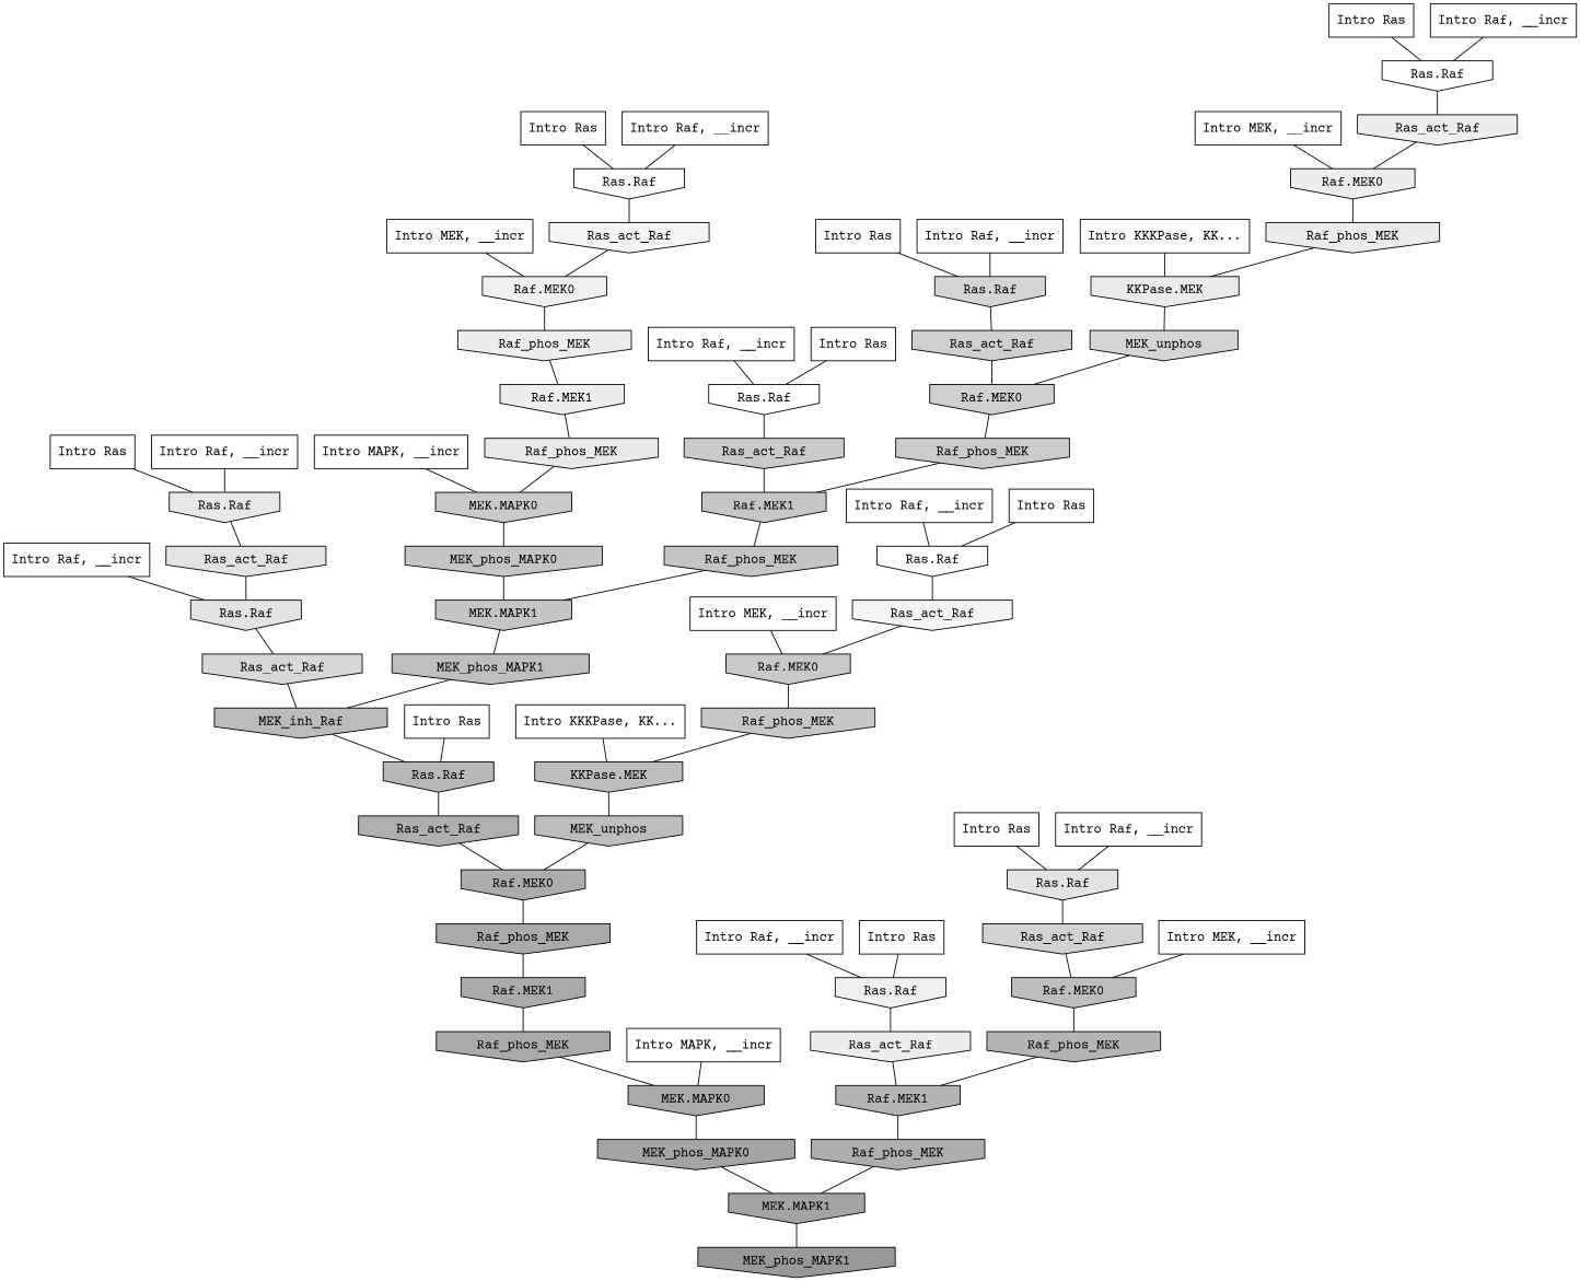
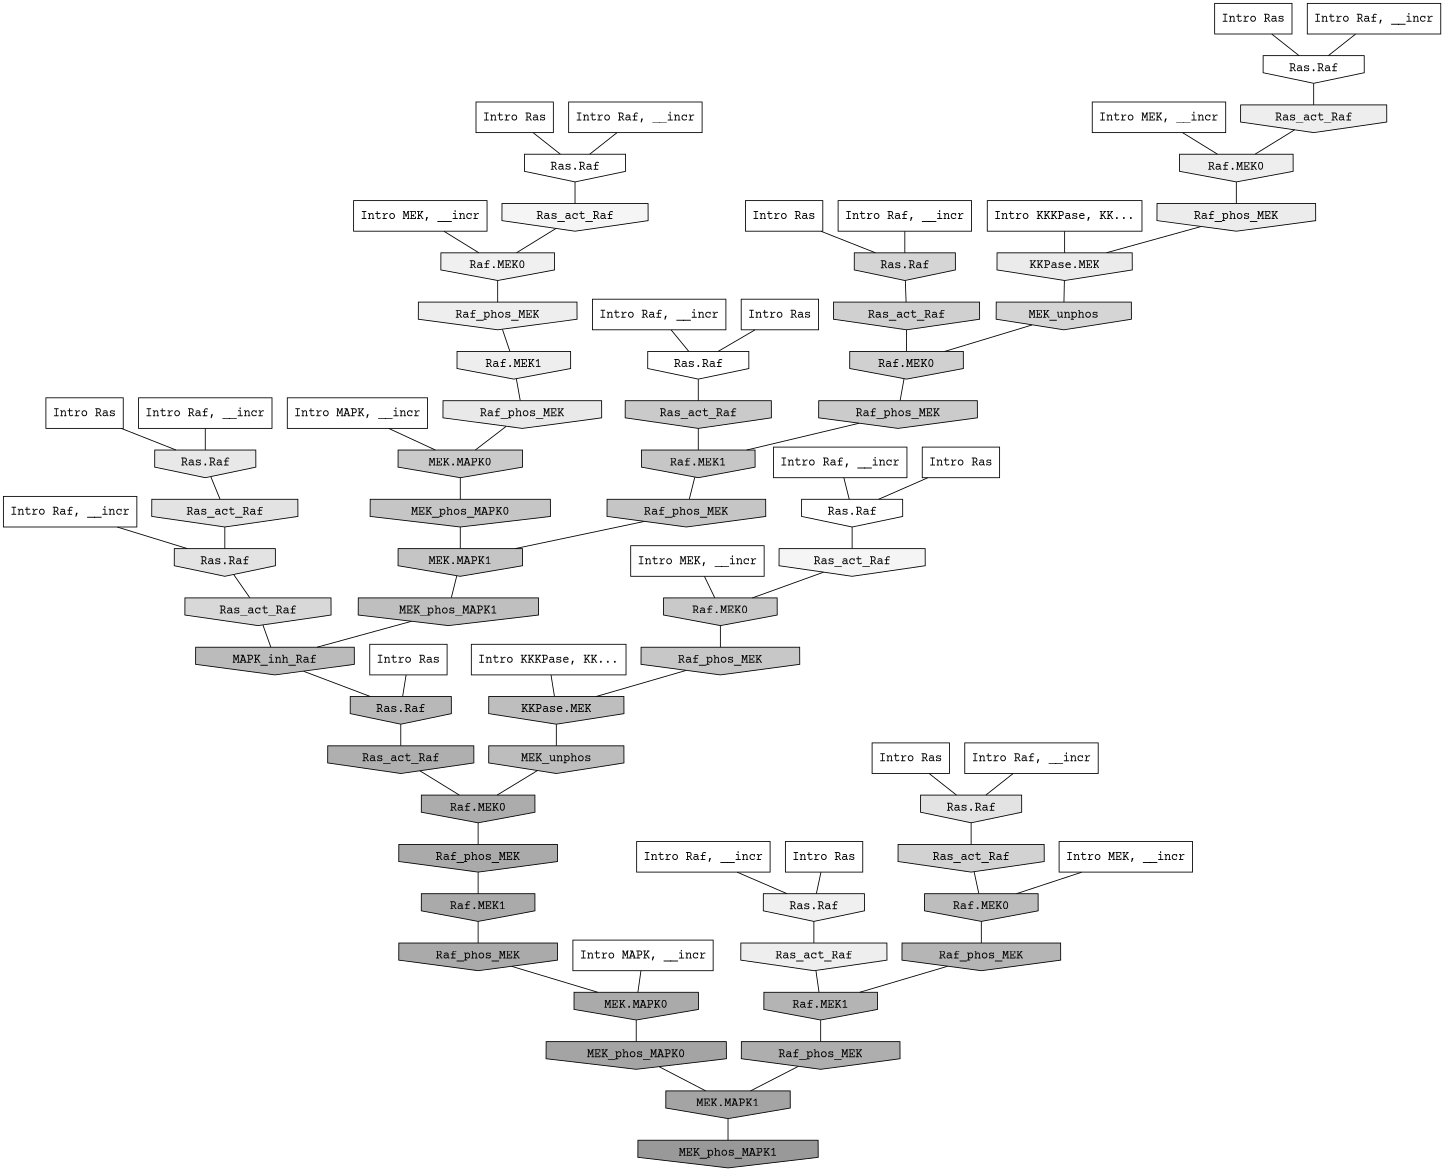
  digraph {
    rankdir=TB
    ranksep=0.30
    fontname="Courier Prime"
    node [fillcolor="0.000 0.000 1.000" fontname="Courier Prime" shape=invhouse style=filled]
    edge [color="0.000 0.000 0.000" dir=none fontname="Courier Prime"]
    n1 [label="Intro Ras" shape=rectangle]
    n2 [fillcolor="0.000 0.000 0.910" label="Ras.Raf"]
    n3 [label="Intro Ras" shape=rectangle]
    n4 [fillcolor="0.000 0.000 0.941" label="Ras.Raf"]
    n5 [label="Intro Ras" shape=rectangle]
    n6 [fillcolor="0.000 0.000 0.888" label="Ras.Raf"]
    n7 [label="Intro Ras" shape=rectangle]
    n8 [label="Ras.Raf"]
    n9 [label="Intro Ras" shape=rectangle]
    n10 [label="Ras.Raf"]
    n11 [label="Intro Ras" shape=rectangle]
    n12 [label="Ras.Raf"]
    n13 [label="Intro Ras" shape=rectangle]
    n14 [fillcolor="0.000 0.000 0.833" label="Ras.Raf"]
    n15 [label="Intro Ras" shape=rectangle]
    n16 [label="Ras.Raf"]
    n17 [label="Intro Ras" shape=rectangle]
    n18 [fillcolor="0.000 0.000 0.720" label="Ras.Raf"]
    n19 [label="Intro Raf, __incr" shape=rectangle]
    n20 [label="Intro Raf, __incr" shape=rectangle]
    n21 [label="Intro Raf, __incr" shape=rectangle]
    n22 [label="Intro Raf, __incr" shape=rectangle]
    n23 [label="Intro Raf, __incr" shape=rectangle]
    n24 [label="Intro Raf, __incr" shape=rectangle]
    n25 [label="Intro Raf, __incr" shape=rectangle]
    n26 [label="Intro Raf, __incr" shape=rectangle]
    n27 [fillcolor="0.000 0.000 0.887" label="Ras.Raf"]
    n28 [label="Intro Raf, __incr" shape=rectangle]
    n29 [label="Intro MEK, __incr" shape=rectangle]
    n30 [fillcolor="0.000 0.000 0.940" label="Raf.MEK0"]
    n31 [label="Intro MEK, __incr" shape=rectangle]
    n32 [fillcolor="0.000 0.000 0.788" label="Raf.MEK0"]
    n33 [label="Intro MEK, __incr" shape=rectangle]
    n34 [fillcolor="0.000 0.000 0.932" label="Raf.MEK0"]
    n35 [label="Intro MEK, __incr" shape=rectangle]
    n36 [fillcolor="0.000 0.000 0.742" label="Raf.MEK0"]
    n37 [label="Intro MAPK, __incr" shape=rectangle]
    n38 [fillcolor="0.000 0.000 0.792" label="MEK.MAPK0"]
    n39 [label="Intro MAPK, __incr" shape=rectangle]
    n40 [fillcolor="0.000 0.000 0.665" label="MEK.MAPK0"]
    n41 [label="Intro KKKPase, KK..." shape=rectangle]
    n42 [fillcolor="0.000 0.000 0.920" label="KKPase.MEK"]
    n43 [label="Intro KKKPase, KK..." shape=rectangle]
    n44 [fillcolor="0.000 0.000 0.746" label="KKPase.MEK"]
    n45 [fillcolor="0.000 0.000 0.932" label=Ras_act_Raf]
    n46 [fillcolor="0.000 0.000 0.791" label=Ras_act_Raf]
    n47 [fillcolor="0.000 0.000 0.960" label=Ras_act_Raf]
    n48 [fillcolor="0.000 0.000 0.959" label=Ras_act_Raf]
    n49 [fillcolor="0.000 0.000 0.933" label=Ras_act_Raf]
    n50 [fillcolor="0.000 0.000 0.932" label=Raf_phos_MEK]
    n51 [fillcolor="0.000 0.000 0.707" label="Raf.MEK1"]
    n52 [fillcolor="0.000 0.000 0.932" label="Raf.MEK1"]
    n53 [fillcolor="0.000 0.000 0.912" label=Raf_phos_MEK]
    n54 [fillcolor="0.000 0.000 0.924" label=Raf_phos_MEK]
    n55 [fillcolor="0.000 0.000 0.835" label=MEK_unphos]
    n56 [fillcolor="0.000 0.000 0.887" label=Ras_act_Raf]
    n57 [fillcolor="0.000 0.000 0.821" label=Ras_act_Raf]
    n58 [fillcolor="0.000 0.000 0.846" label=Ras_act_Raf]
-   n59 [fillcolor="0.000 0.000 0.731" label=MEK_inh_Raf]
+   n59 [fillcolor="0.000 0.000 0.731" label=MAPK_inh_Raf]
    n60 [fillcolor="0.000 0.000 0.814" label="Raf.MEK0"]
    n61 [fillcolor="0.000 0.000 0.814" label=Ras_act_Raf]
    n62 [fillcolor="0.000 0.000 0.794" label=Raf_phos_MEK]
    n63 [fillcolor="0.000 0.000 0.776" label="Raf.MEK1"]
    n64 [fillcolor="0.000 0.000 0.771" label=MEK_phos_MAPK0]
    n65 [fillcolor="0.000 0.000 0.781" label=Raf_phos_MEK]
    n66 [fillcolor="0.000 0.000 0.770" label=Raf_phos_MEK]
    n67 [fillcolor="0.000 0.000 0.770" label="MEK.MAPK1"]
    n68 [fillcolor="0.000 0.000 0.747" label=MEK_phos_MAPK1]
    n69 [fillcolor="0.000 0.000 0.741" label=MEK_unphos]
    n70 [fillcolor="0.000 0.000 0.709" label=Raf_phos_MEK]
    n71 [fillcolor="0.000 0.000 0.675" label="Raf.MEK0"]
    n72 [fillcolor="0.000 0.000 0.686" label=Ras_act_Raf]
    n73 [fillcolor="0.000 0.000 0.681" label=Raf_phos_MEK]
    n74 [fillcolor="0.000 0.000 0.641" label="MEK.MAPK1"]
    n75 [fillcolor="0.000 0.000 0.666" label=Raf_phos_MEK]
    n76 [fillcolor="0.000 0.000 0.665" label="Raf.MEK1"]
    n77 [fillcolor="0.000 0.000 0.665" label=Raf_phos_MEK]
    n78 [fillcolor="0.000 0.000 0.641" label=MEK_phos_MAPK0]
    n79 [fillcolor="0.000 0.000 0.600" label=MEK_phos_MAPK1]
    n1 -> n2
    n2 -> n56
    n3 -> n4
    n4 -> n49
    n5 -> n6
    n6 -> n57
    n7 -> n8
    n8 -> n47
    n9 -> n10
    n10 -> n48
    n11 -> n12
    n12 -> n45
    n13 -> n14
    n14 -> n61
    n15 -> n16
    n16 -> n46
    n17 -> n18
    n18 -> n72
    n19 -> n2
    n20 -> n12
    n21 -> n10
    n22 -> n4
    n23 -> n14
    n24 -> n8
    n25 -> n16
    n26 -> n27
    n27 -> n58
    n28 -> n6
    n29 -> n30
    n30 -> n50
    n31 -> n32
    n32 -> n65
    n33 -> n34
    n34 -> n54
    n35 -> n36
    n36 -> n70
    n37 -> n38
    n38 -> n64
    n39 -> n40
    n40 -> n78
    n41 -> n42
    n42 -> n55
    n43 -> n44
    n44 -> n69
    n45 -> n34
    n46 -> n63
    n47 -> n30
    n48 -> n32
    n49 -> n51
    n50 -> n52
    n51 -> n73
    n52 -> n53
    n53 -> n38
    n54 -> n42
    n55 -> n60
    n56 -> n27
    n57 -> n36
    n58 -> n59
    n59 -> n18
    n60 -> n62
    n61 -> n60
    n62 -> n63
    n63 -> n66
    n64 -> n67
    n65 -> n44
    n66 -> n67
    n67 -> n68
    n68 -> n59
    n69 -> n71
    n70 -> n51
    n71 -> n75
    n72 -> n71
    n73 -> n74
    n74 -> n79
    n75 -> n76
    n76 -> n77
    n77 -> n40
    n78 -> n74
  }
